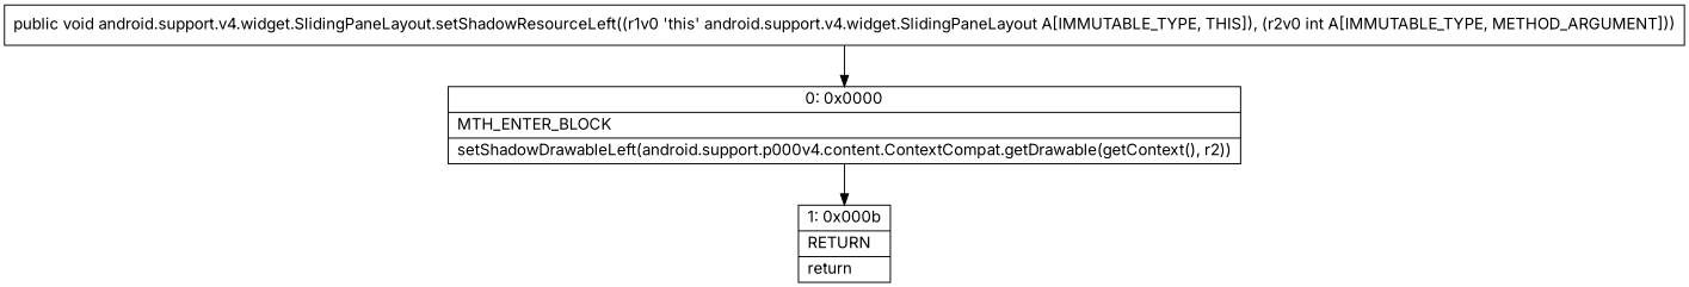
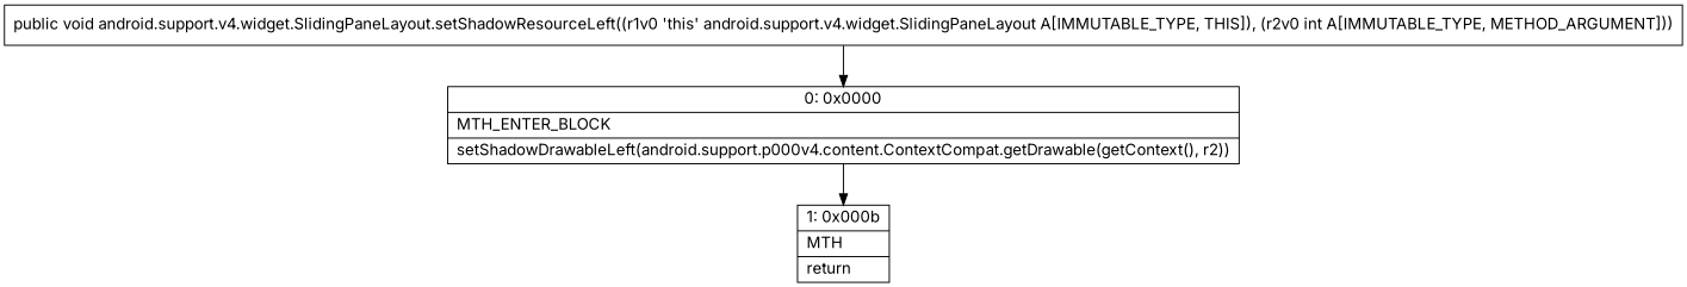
  digraph {
    fontname=Inter
    node [shape=record fontname=Inter]
    edge [fontname=Inter]
    n1 [label="{0\:\ 0x0000|MTH_ENTER_BLOCK\l|setShadowDrawableLeft(android.support.p000v4.content.ContextCompat.getDrawable(getContext(), r2))\l}"]
-   n2 [label="{1\:\ 0x000b|RETURN\l|return\l}"]
+   n2 [label="{1\:\ 0x000b|MTH\l|return\l}"]
    n3 [label="{public void android.support.v4.widget.SlidingPaneLayout.setShadowResourceLeft((r1v0 'this' android.support.v4.widget.SlidingPaneLayout A[IMMUTABLE_TYPE, THIS]), (r2v0 int A[IMMUTABLE_TYPE, METHOD_ARGUMENT])) }"]
    n1 -> n2
    n3 -> n1
  }
